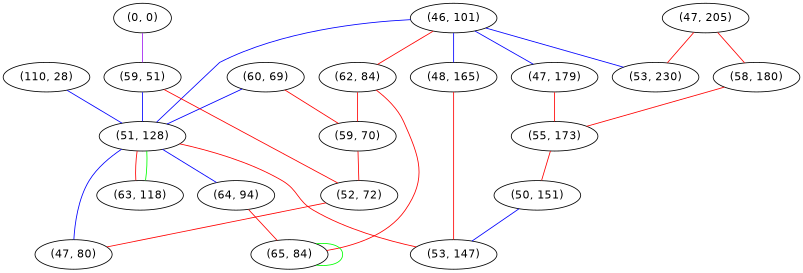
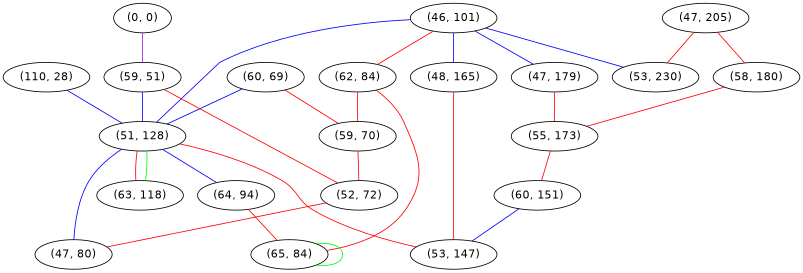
  graph {
    fontname="DejaVu Sans"
    node [fontname="DejaVu Sans"]
    edge [color=red fontname="DejaVu Sans" weight=1]
    "(60, 69)"
    "(59, 70)"
    "(51, 128)"
    "(52, 72)"
    "(63, 118)"
    "(64, 94)"
    "(47, 80)"
    "(53, 147)"
    "(110, 28)"
    "(47, 205)"
    "(58, 180)"
    "(53, 230)"
    "(55, 173)"
-   "(60, 151)" [label="(50, 151)"]
+   "(60, 151)"
    "(46, 101)"
    "(62, 84)"
    "(47, 179)"
    n18 [label="(48, 165)"]
    "(65, 84)"
    "(0, 0)"
    "(59, 51)"
    "(60, 69)" -- "(59, 70)"
    "(60, 69)" -- "(51, 128)" [color=blue weight=3]
    "(59, 70)" -- "(52, 72)"
    "(51, 128)" -- "(63, 118)"
    "(51, 128)" -- "(63, 118)" [color=green weight=2]
    "(51, 128)" -- "(64, 94)" [color=blue weight=3]
    "(51, 128)" -- "(47, 80)" [color=blue weight=3]
    "(51, 128)" -- "(53, 147)"
    "(52, 72)" -- "(47, 80)"
    "(64, 94)" -- "(65, 84)"
    "(110, 28)" -- "(51, 128)" [color=blue weight=3]
    "(47, 205)" -- "(58, 180)"
    "(47, 205)" -- "(53, 230)"
    "(58, 180)" -- "(55, 173)"
    "(55, 173)" -- "(60, 151)"
    "(60, 151)" -- "(53, 147)" [color=blue]
    "(46, 101)" -- "(51, 128)" [color=blue weight=3]
    "(46, 101)" -- "(53, 230)" [color=blue weight=3]
    "(46, 101)" -- "(62, 84)"
    "(46, 101)" -- "(47, 179)" [color=blue weight=3]
    "(46, 101)" -- n18 [color=blue weight=3]
    "(62, 84)" -- "(59, 70)"
    "(62, 84)" -- "(65, 84)"
    "(47, 179)" -- "(55, 173)"
    n18 -- "(53, 147)"
    "(65, 84)" -- "(65, 84)" [color=green weight=2]
    "(0, 0)" -- "(59, 51)" [color=purple weight=4]
    "(59, 51)" -- "(51, 128)" [color=blue weight=3]
    "(59, 51)" -- "(52, 72)"
  }
